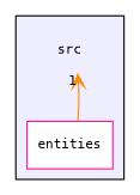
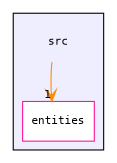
  digraph {
    compound=true
    fontname="DejaVu Sans Mono"
    node [fontname="DejaVu Sans Mono" fontsize=10]
    n1 [label=src shape=plaintext color=purple]
    n2 [fillcolor=white label=entities shape=box style=filled color=deeppink]
    subgraph cluster_1 {
      bgcolor="#eeeeff"
      pencolor=black
      n1
      n2
    }
-   n2 -> n1 [headlabel=1 labeldistance=1.5 labelfontname=Helvetica labelfontsize=10 color=darkorange arrowhead=vee fontname="DejaVu Sans Mono"]
+   n1 -> n2 [headlabel=1 labeldistance=1.5 labelfontname=Helvetica labelfontsize=10 color=darkorange arrowhead=vee fontname="DejaVu Sans Mono"]
  }
